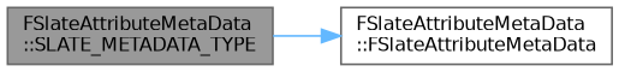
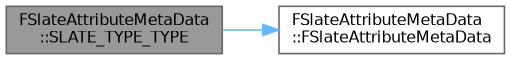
  digraph {
    rankdir=LR
    node [fontname=Helvetica fontsize=10 shape=box style=filled]
-   n1 [color=gray40 fillcolor=grey60 fontcolor=black height=0.2 label="FSlateAttributeMetaData\l::SLATE_METADATA_TYPE" width=0.4]
+   n1 [color=gray40 fillcolor=grey60 fontcolor=black height=0.2 label="FSlateAttributeMetaData\l::SLATE_TYPE_TYPE" width=0.4]
    n2 [color=grey40 fillcolor=white height=0.2 label="FSlateAttributeMetaData\l::FSlateAttributeMetaData" width=0.4]
    n1 -> n2 [color=steelblue1 fontname=Helvetica fontsize=10 labelfontname=Helvetica labelfontsize=10 style=solid]
  }
